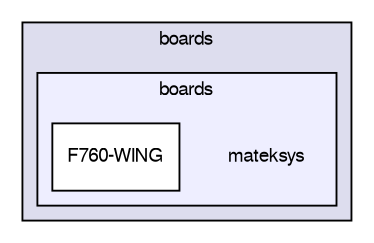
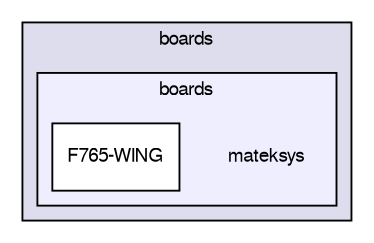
  digraph {
    compound=true
    node [fontname=FreeSans fontsize=10]
    n1 [label=mateksys shape=plaintext]
-   n2 [color=black fillcolor=white label="F760-WING" shape=box style=filled]
+   n2 [color=black fillcolor=white label="F765-WING" shape=box style=filled]
    subgraph cluster_1 {
      bgcolor="#ddddee"
      fontname=FreeSans
      fontsize=10
      label=boards
      pencolor=black
      subgraph cluster_2 {
        bgcolor="#eeeeff"
        fontname=FreeSans
        fontsize=10
        pencolor=black
        n1
        n2
      }
    }
  }
